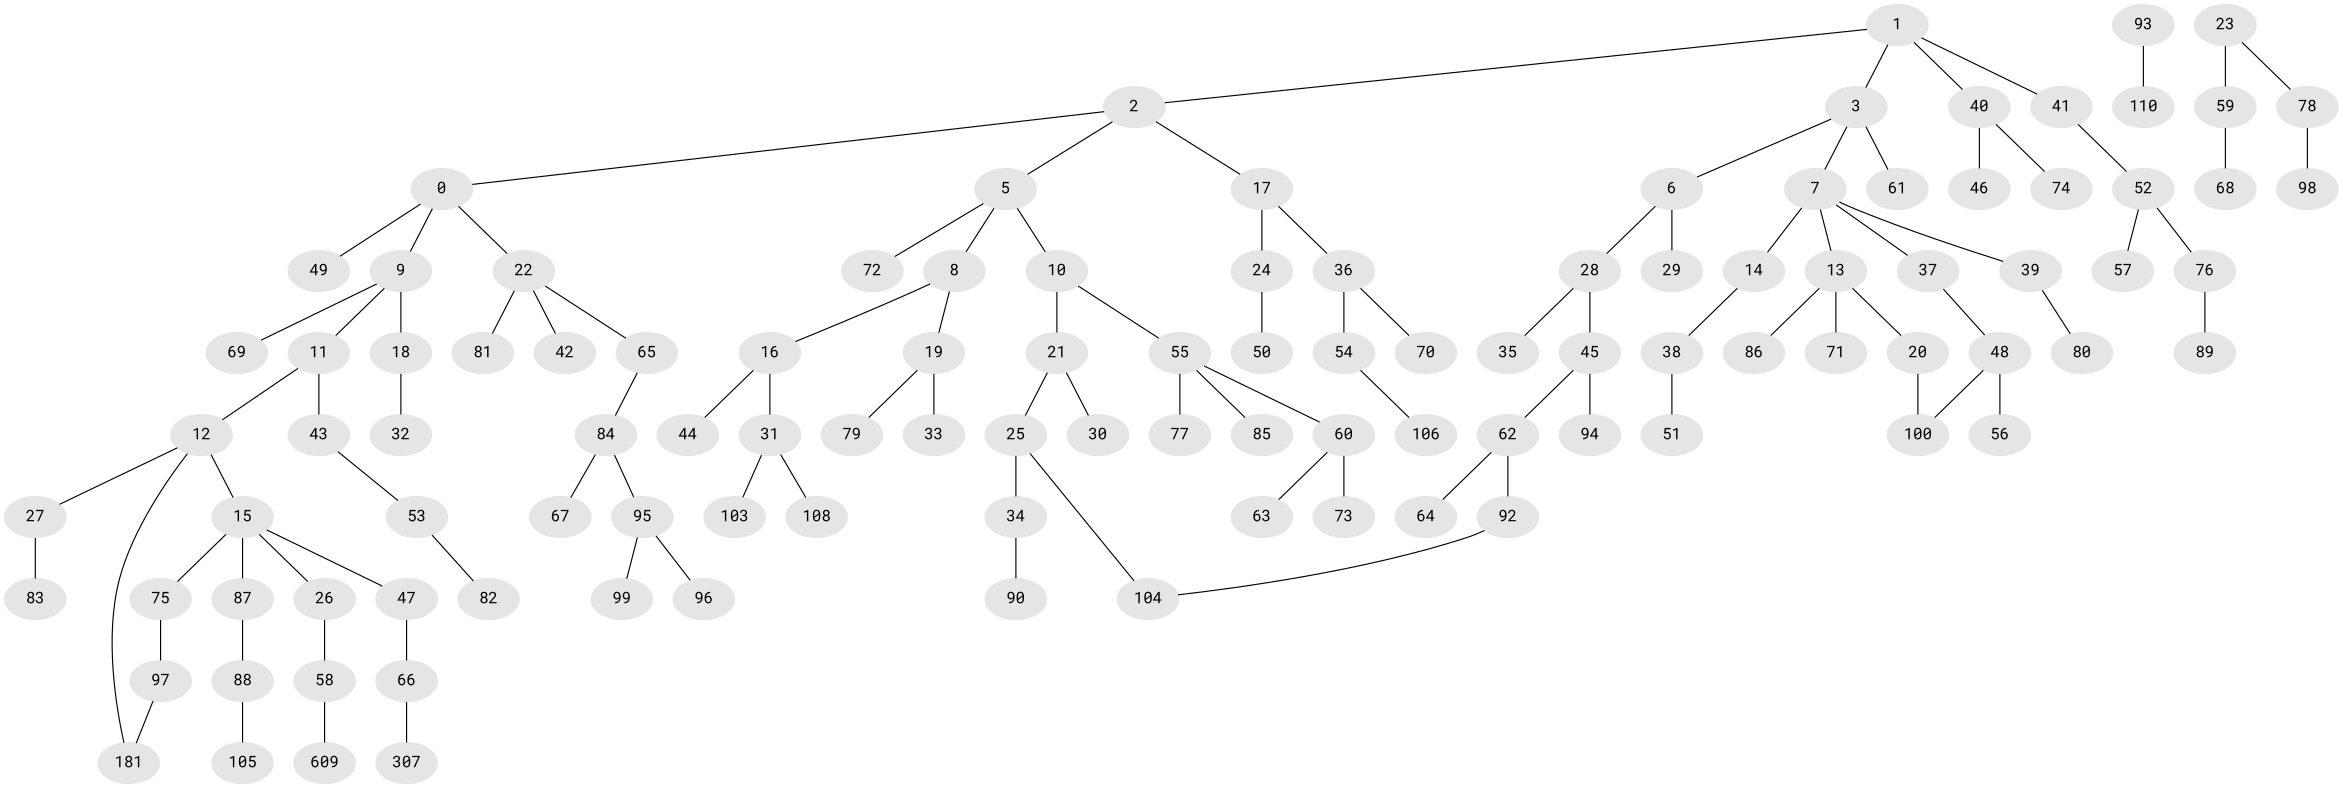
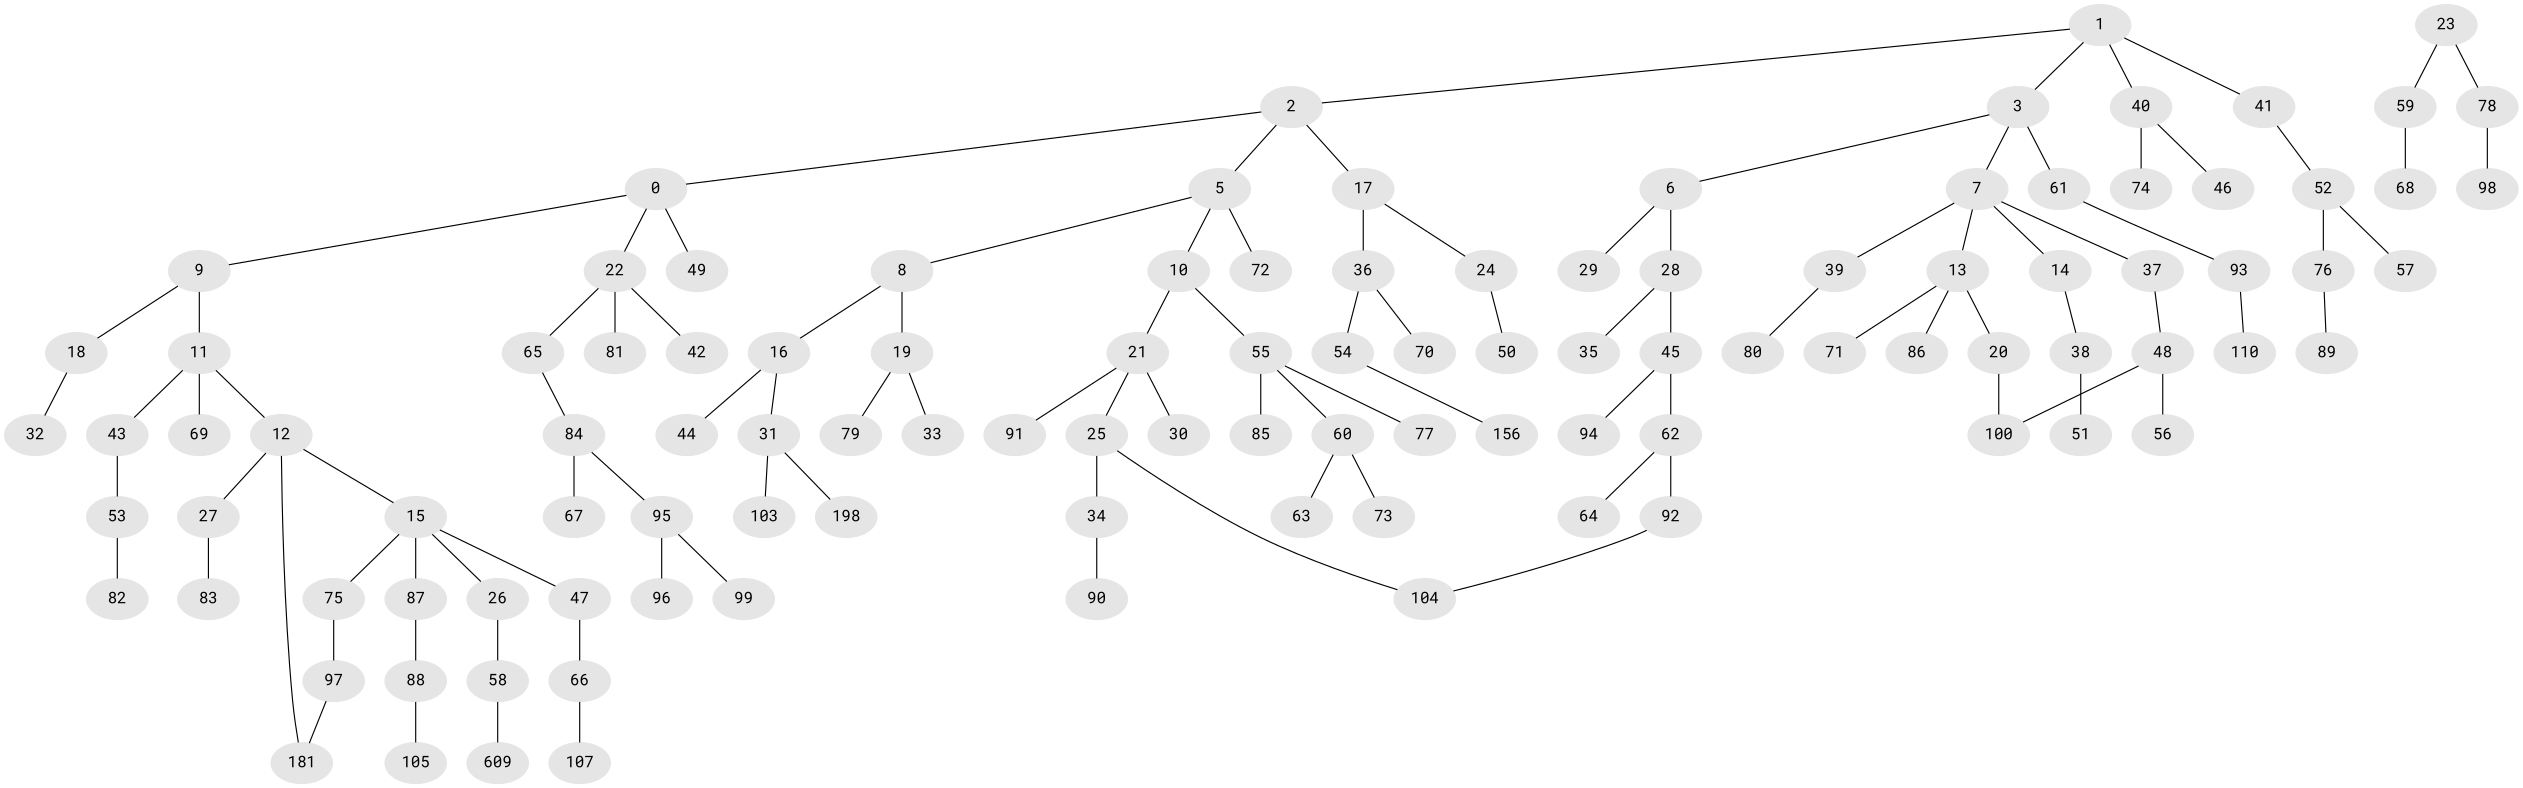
  graph {
    fontname="Roboto Mono"
    node [color=gray90 fontname="Roboto Mono" style=filled]
    edge [fontname="Roboto Mono"]
    1
    2
    3
    40
    41
    n6 [label=0]
    5
    17
    6
    7
    61
    46
    74
    52
    9
    22
    49
    8
    10
    72
    24
    36
    28
    29
    13
    14
    37
    39
    93
    11
    18
    69
    42
    65
    81
    16
    19
    21
    55
    35
    45
    20
    71
    86
    38
    48
    80
    31
    44
    33
    79
    12
    43
    32
    25
    30
+   91
    60
    77
    85
    15
    27
    n63 [label=181]
    53
    26
    47
    75
    87
    83
    100
    51
    58
    66
    97
    88
    103
-   108
+   108 [label=198]
    50
    54
    70
    23
    59
    78
    34
    104
    84
    68
    98
    90
    n90 [label=609]
    62
    94
-   106
+   106 [label=156]
    56
    57
    76
    82
    64
    92
-   107 [label=307]
+   107
    89
    63
    73
    110
    67
    95
    96
    99
    105
    1 -- 2
    1 -- 3
    1 -- 40
    1 -- 41
    2 -- n6
    2 -- 5
    2 -- 17
    3 -- 6
    3 -- 7
    3 -- 61
    40 -- 46
    40 -- 74
    41 -- 52
    n6 -- 9
    n6 -- 22
    n6 -- 49
    5 -- 8
    5 -- 10
    5 -- 72
    17 -- 24
    17 -- 36
    6 -- 28
    6 -- 29
    7 -- 13
    7 -- 14
    7 -- 37
    7 -- 39
+   61 -- 93
    52 -- 57
    52 -- 76
    9 -- 11
    9 -- 18
-   9 -- 69
+   11 -- 69
    22 -- 42
    22 -- 65
    22 -- 81
    8 -- 16
    8 -- 19
    10 -- 21
    10 -- 55
    24 -- 50
    36 -- 54
    36 -- 70
    28 -- 35
    28 -- 45
    13 -- 20
    13 -- 71
    13 -- 86
    14 -- 38
    37 -- 48
    39 -- 80
    93 -- 110
    11 -- 12
    11 -- 43
    18 -- 32
    65 -- 84
    16 -- 31
    16 -- 44
    19 -- 33
    19 -- 79
    21 -- 25
    21 -- 30
+   21 -- 91
    55 -- 60
    55 -- 77
    55 -- 85
    45 -- 62
    45 -- 94
    20 -- 100
    38 -- 51
    48 -- 100
    48 -- 56
    31 -- 103
    31 -- 108
    12 -- 15
    12 -- 27
    12 -- n63
    43 -- 53
    25 -- 34
    25 -- 104
    60 -- 63
    60 -- 73
    15 -- 26
    15 -- 47
    15 -- 75
    15 -- 87
    27 -- 83
    53 -- 82
    26 -- 58
    47 -- 66
    75 -- 97
    87 -- 88
    58 -- n90
    66 -- 107
    97 -- n63
    88 -- 105
    54 -- 106
    23 -- 59
    23 -- 78
    59 -- 68
    78 -- 98
    34 -- 90
    84 -- 67
    84 -- 95
    62 -- 64
    62 -- 92
    76 -- 89
    92 -- 104
    95 -- 96
    95 -- 99
  }
